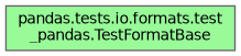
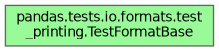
  digraph {
    rankdir=LR
-   n1 [color=grey40 fillcolor=palegreen fontname=Helvetica fontsize=10 height=0.2 label="pandas.tests.io.formats.test\l_pandas.TestFormatBase" shape=box style=filled width=0.4]
+   n1 [color=grey40 fillcolor=palegreen fontname=Helvetica fontsize=10 height=0.2 label="pandas.tests.io.formats.test\l_printing.TestFormatBase" shape=box style=filled width=0.4]
  }
